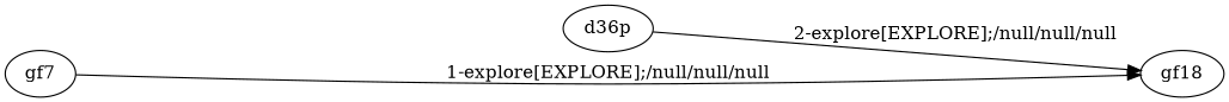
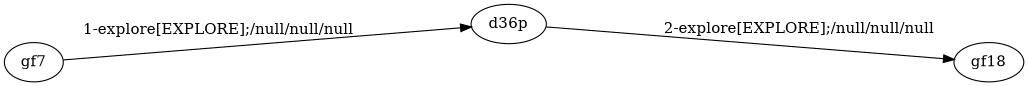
  digraph {
    rankdir=LR
    gf7
    d36p
    gf18
-   gf7 -> gf18 [label="1-explore[EXPLORE];/null/null/null"]
+   gf7 -> d36p [label="1-explore[EXPLORE];/null/null/null"]
    d36p -> gf18 [label="2-explore[EXPLORE];/null/null/null"]
  }
